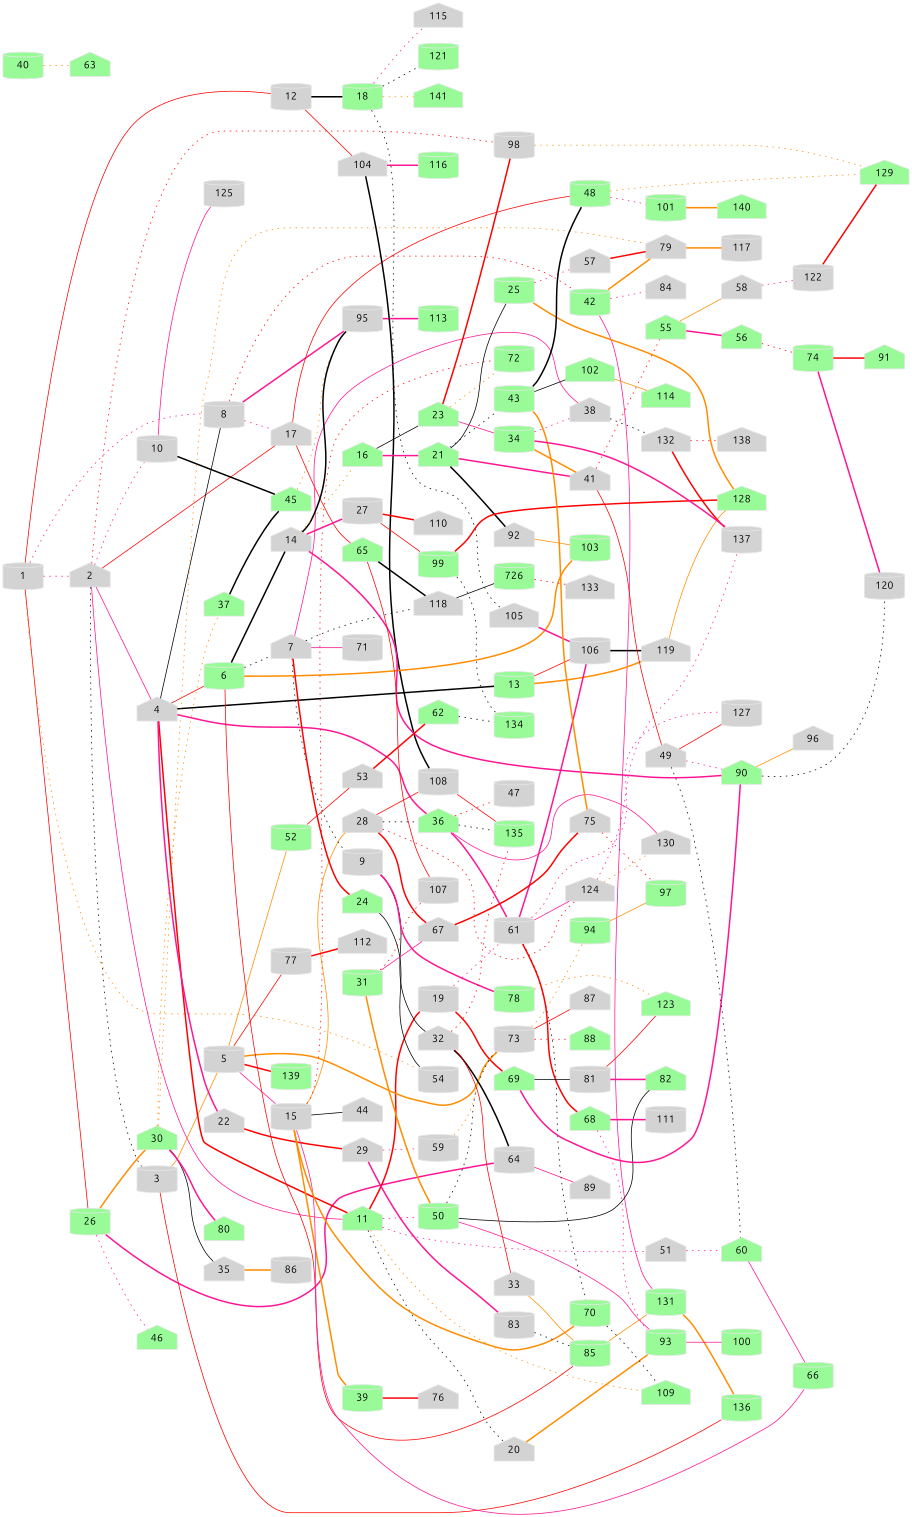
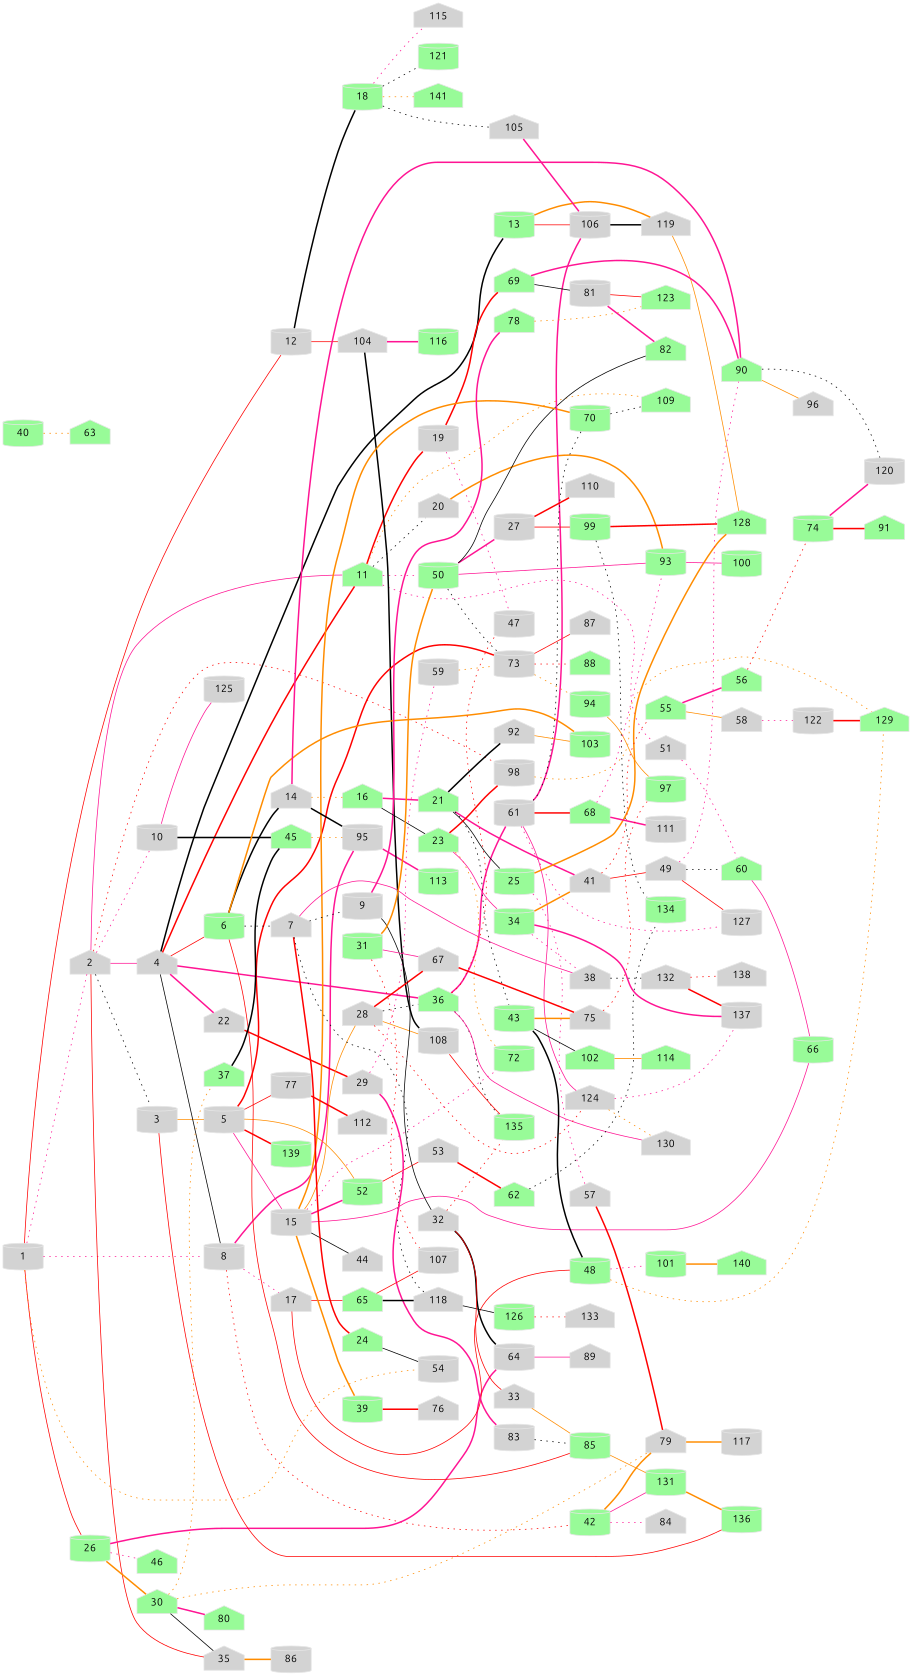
  graph {
    fontname=Ubuntu
    rankdir=LR
    node [color=gray90 fillcolor=lightgrey fontname=Ubuntu shape=house style=filled]
    edge [color=deeppink fontname=Ubuntu style=bold]
    1 [shape=cylinder]
    2
    8 [shape=cylinder]
    12 [shape=cylinder]
    26 [fillcolor=palegreen shape=cylinder]
    54 [shape=cylinder]
    3 [shape=cylinder]
    4
    10 [shape=cylinder]
    11 [fillcolor=palegreen]
    35
    98 [shape=cylinder]
    17
    42 [fillcolor=palegreen shape=cylinder]
    95 [shape=cylinder]
    18 [fillcolor=palegreen shape=cylinder]
    104
    30 [fillcolor=palegreen]
    46 [fillcolor=palegreen]
    64 [shape=cylinder]
    5 [shape=cylinder]
    136 [fillcolor=palegreen shape=cylinder]
    6 [fillcolor=palegreen shape=cylinder]
    13 [fillcolor=palegreen shape=cylinder]
    22
    36 [fillcolor=palegreen]
    45 [fillcolor=palegreen]
    125 [shape=cylinder]
    19 [shape=cylinder]
    20
    50 [fillcolor=palegreen shape=cylinder]
    51
    109 [fillcolor=palegreen]
    86 [shape=cylinder]
    129 [fillcolor=palegreen]
    15 [shape=cylinder]
    52 [fillcolor=palegreen shape=cylinder]
    73 [shape=cylinder]
    77 [shape=cylinder]
    139 [fillcolor=palegreen shape=cylinder]
    7
    14
    85 [fillcolor=palegreen shape=cylinder]
    103 [fillcolor=palegreen shape=cylinder]
    106 [shape=cylinder]
    119
    29
    61 [shape=cylinder]
    135 [fillcolor=palegreen shape=cylinder]
    47 [shape=cylinder]
    130
    28
    39 [fillcolor=palegreen shape=cylinder]
    44
    66 [fillcolor=palegreen shape=cylinder]
    70 [fillcolor=palegreen shape=cylinder]
    72 [fillcolor=palegreen shape=cylinder]
    53
    87
    88 [fillcolor=palegreen]
    94 [fillcolor=palegreen shape=cylinder]
    112
    9 [shape=cylinder]
    24 [fillcolor=palegreen]
    38
-   71 [shape=cylinder]
    118
    16 [fillcolor=palegreen]
    27 [shape=cylinder]
    90 [fillcolor=palegreen]
    131 [fillcolor=palegreen shape=cylinder]
    32
-   78 [fillcolor=palegreen shape=cylinder]
+   78 [fillcolor=palegreen]
    132
-   126 [fillcolor=palegreen shape=cylinder label=726]
+   126 [fillcolor=palegreen shape=cylinder]
    48 [fillcolor=palegreen shape=cylinder]
    65 [fillcolor=palegreen]
    40 [fillcolor=palegreen shape=cylinder]
    63 [fillcolor=palegreen]
    79
    84
    33
    123 [fillcolor=palegreen]
    69 [fillcolor=palegreen]
    93 [fillcolor=palegreen shape=cylinder]
    82 [fillcolor=palegreen]
    60 [fillcolor=palegreen]
    105
    115
    121 [fillcolor=palegreen shape=cylinder]
    141 [fillcolor=palegreen]
    108 [shape=cylinder]
    116 [fillcolor=palegreen shape=cylinder]
    128 [fillcolor=palegreen]
    21 [fillcolor=palegreen]
    23 [fillcolor=palegreen]
    99 [fillcolor=palegreen shape=cylinder]
    110
    120 [shape=cylinder]
    96
    113 [fillcolor=palegreen shape=cylinder]
    124
    67
    76
    25 [fillcolor=palegreen shape=cylinder]
    41
    43 [fillcolor=palegreen shape=cylinder]
    92
    34 [fillcolor=palegreen shape=cylinder]
    101 [fillcolor=palegreen shape=cylinder]
    107 [shape=cylinder]
    127 [shape=cylinder]
    68 [fillcolor=palegreen]
    81 [shape=cylinder]
    100 [fillcolor=palegreen shape=cylinder]
    57
    49
    55 [fillcolor=palegreen]
    75
    102 [fillcolor=palegreen]
    59 [shape=cylinder]
    83 [shape=cylinder]
    137 [shape=cylinder]
    37 [fillcolor=palegreen]
    80 [fillcolor=palegreen]
    89
    134 [fillcolor=palegreen shape=cylinder]
    31 [fillcolor=palegreen shape=cylinder]
    117 [shape=cylinder]
    138
    56 [fillcolor=palegreen]
    58
    97 [fillcolor=palegreen shape=cylinder]
    114 [fillcolor=palegreen]
    140 [fillcolor=palegreen]
    62 [fillcolor=palegreen]
    74 [fillcolor=palegreen shape=cylinder]
    122 [shape=cylinder]
    91 [fillcolor=palegreen]
    111 [shape=cylinder]
    133
    1 -- 2 [style=dotted]
    1 -- 8 [style=dotted]
    1 -- 12 [color=red style=solid]
    1 -- 26 [color=red style=solid]
    1 -- 54 [color=darkorange style=dotted]
    2 -- 3 [color=black style=dotted]
    2 -- 4 [style=solid]
    2 -- 10 [style=dotted]
    2 -- 11 [style=solid]
-   2 -- 17 [color=red style=solid]
+   2 -- 35 [color=red style=solid]
    2 -- 98 [color=red style=dotted]
    8 -- 17 [style=dotted]
    8 -- 42 [color=red style=dotted]
    8 -- 95
    12 -- 18 [color=black]
    12 -- 104 [color=red style=solid]
    26 -- 30 [color=darkorange]
    26 -- 46 [style=dotted]
    26 -- 64
    3 -- 5 [color=darkorange style=solid]
    3 -- 136 [color=red style=solid]
    4 -- 8 [color=black style=solid]
    4 -- 11 [color=red]
    4 -- 6 [color=red style=solid]
    4 -- 13 [color=black]
    4 -- 22
    4 -- 36
    10 -- 45 [color=black]
    10 -- 125 [style=solid]
    11 -- 19 [color=red]
    11 -- 20 [color=black style=dotted]
    11 -- 50 [style=dotted]
    11 -- 51 [style=dotted]
    11 -- 109 [color=darkorange style=dotted]
    35 -- 86 [color=darkorange]
    98 -- 129 [color=darkorange style=dotted]
    17 -- 48 [color=red style=solid]
    17 -- 65 [color=red style=solid]
    42 -- 131 [style=solid]
    42 -- 79 [color=darkorange]
    42 -- 84 [style=dotted]
    95 -- 113
    18 -- 105 [color=black style=dotted]
    18 -- 115 [style=dotted]
    18 -- 121 [color=black style=dotted]
    18 -- 141 [color=darkorange style=dotted]
    104 -- 108 [color=black]
    104 -- 116
    30 -- 35 [color=black style=solid]
    30 -- 79 [color=darkorange style=dotted]
    30 -- 37 [color=darkorange style=dotted]
    30 -- 80
    64 -- 89 [style=solid]
    5 -- 15 [style=solid]
    5 -- 52 [color=darkorange style=solid]
-   5 -- 73 [color=darkorange]
+   5 -- 73 [color=red]
    5 -- 77 [color=red style=solid]
    5 -- 139 [color=red]
    6 -- 7 [color=black style=dotted]
    6 -- 14 [color=black]
    6 -- 85 [color=red style=solid]
    6 -- 103 [color=darkorange]
    13 -- 106 [color=red style=solid]
    13 -- 119 [color=darkorange]
    22 -- 29 [color=red]
    36 -- 61
    36 -- 135 [color=black style=dotted]
    36 -- 47 [color=red style=dotted]
    36 -- 130 [style=solid]
    45 -- 95 [color=darkorange style=dotted]
-   19 -- 61 [style=dotted]
+   19 -- 47 [style=dotted]
    19 -- 69 [color=red]
    20 -- 93 [color=darkorange]
    50 -- 73 [color=black style=dotted]
    50 -- 93 [style=solid]
    50 -- 82 [color=black style=solid]
    51 -- 60 [style=dotted]
+   15 -- 52
    15 -- 28 [color=darkorange style=solid]
    15 -- 39 [color=darkorange]
    15 -- 44 [color=black style=solid]
    15 -- 66 [style=solid]
    15 -- 70 [color=darkorange]
-   15 -- 72 [color=red style=dotted]
+   15 -- 72 [style=dotted]
    52 -- 53 [color=red style=solid]
    73 -- 87 [color=red style=solid]
    73 -- 88 [color=red style=dotted]
    73 -- 94 [color=darkorange style=dotted]
    77 -- 112 [color=red]
    7 -- 9 [color=black style=dotted]
    7 -- 24 [color=red]
    7 -- 38 [style=solid]
-   7 -- 71 [style=solid]
    7 -- 118 [color=black style=dotted]
    14 -- 95 [color=black]
    14 -- 16 [color=darkorange style=dotted]
-   14 -- 27
+   50 -- 27
    14 -- 90
    85 -- 131 [color=darkorange style=solid]
    106 -- 119 [color=black]
    119 -- 128 [color=darkorange style=solid]
    29 -- 59 [style=dotted]
    29 -- 83
    61 -- 106
    61 -- 70 [color=black style=dotted]
    61 -- 124 [style=solid]
    61 -- 127 [style=dotted]
    61 -- 68 [color=red]
    28 -- 36 [color=black style=dotted]
-   28 -- 108 [color=red style=solid]
+   28 -- 108 [color=darkorange style=solid]
    28 -- 124 [color=red style=dotted]
    28 -- 67 [color=red]
    39 -- 76 [color=red]
    70 -- 109 [color=black style=dotted]
    53 -- 62 [color=red]
    94 -- 97 [color=darkorange style=solid]
    9 -- 32 [color=black style=solid]
    9 -- 78
    24 -- 54 [color=black style=solid]
    38 -- 132 [color=black style=dotted]
    118 -- 126 [color=black style=solid]
    16 -- 21
    16 -- 23 [color=black style=solid]
    27 -- 99 [color=red style=solid]
    27 -- 110 [color=red]
    90 -- 120 [color=black style=dotted]
    90 -- 96 [color=darkorange style=solid]
    131 -- 136 [color=darkorange]
    32 -- 64 [color=black]
    32 -- 135 [color=red style=dotted]
    32 -- 33 [color=red style=solid]
    78 -- 123 [color=darkorange style=dotted]
    132 -- 137 [color=red]
    132 -- 138 [color=red style=dotted]
    126 -- 133 [color=red style=dotted]
    48 -- 129 [color=darkorange style=dotted]
    48 -- 101 [style=dotted]
    65 -- 118 [color=black]
    65 -- 107 [color=red style=solid]
    40 -- 63 [color=darkorange style=dotted]
    79 -- 117 [color=darkorange]
    33 -- 85 [color=darkorange style=solid]
    69 -- 90
    69 -- 81 [color=black style=solid]
    93 -- 100 [style=solid]
    60 -- 66 [style=solid]
    105 -- 106
    108 -- 135 [color=red style=solid]
    21 -- 25 [color=black style=solid]
    21 -- 41
    21 -- 43 [color=black style=dotted]
    21 -- 92 [color=black]
    23 -- 98 [color=red]
    23 -- 72 [color=darkorange style=dotted]
    23 -- 34 [style=solid]
    99 -- 128 [color=red]
    99 -- 134 [color=black style=dotted]
    124 -- 130 [color=darkorange style=dotted]
    124 -- 137 [style=dotted]
    67 -- 75 [color=red]
    25 -- 128 [color=darkorange]
    25 -- 57 [style=dotted]
    41 -- 49 [color=red style=solid]
    41 -- 55 [color=red style=dotted]
    43 -- 48 [color=black]
    43 -- 75 [color=darkorange]
    43 -- 102 [color=black style=solid]
    92 -- 103 [color=darkorange style=solid]
    34 -- 38 [style=dotted]
    34 -- 41 [color=darkorange]
    34 -- 137
    101 -- 140 [color=darkorange]
    68 -- 93 [style=dotted]
    68 -- 111
    81 -- 123 [color=red style=solid]
    81 -- 82
    57 -- 79 [color=red]
    49 -- 90 [style=dotted]
    49 -- 60 [color=black style=dotted]
    49 -- 127 [color=red style=solid]
    55 -- 56
    55 -- 58 [color=darkorange style=solid]
    75 -- 97 [color=red style=dotted]
    102 -- 114 [color=darkorange style=solid]
    59 -- 73 [color=darkorange style=dotted]
    83 -- 85 [color=black style=dotted]
    37 -- 45 [color=black]
    31 -- 50 [color=darkorange]
    31 -- 67 [style=solid]
    31 -- 107 [color=red style=dotted]
    56 -- 74 [color=red style=dotted]
    58 -- 122 [style=dotted]
    62 -- 134 [color=black style=dotted]
    74 -- 120
    74 -- 91 [color=red]
    122 -- 129 [color=red]
  }
